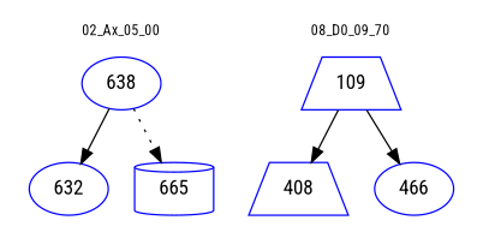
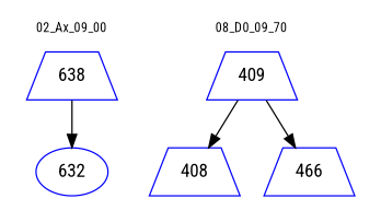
  digraph {
    fontname="Roboto Condensed"
    node [color=blue fontname="Roboto Condensed" shape=ellipse]
    edge [color=black fontname="Roboto Condensed" style=solid]
-   n1 [label=638]
+   n1 [label=638 shape=trapezium]
    n2 [label=632]
-   n3 [label=665 shape=cylinder]
-   n4 [label=109 shape=trapezium]
+   n4 [label=409 shape=trapezium]
    n5 [label=408 shape=trapezium]
-   n6 [label=466]
+   n6 [label=466 shape=trapezium]
    subgraph cluster_1 {
      color=white
      fontsize=10
-     label="02_Ax_05_00"
+     label="02_Ax_09_00"
      n1
      n2
-     n3
    }
    subgraph cluster_2 {
      color=white
      fontsize=10
      label="08_D0_09_70"
      n4
      n5
      n6
    }
    n1 -> n2
-   n1 -> n3 [style=dotted]
    n4 -> n5
    n4 -> n6
  }
